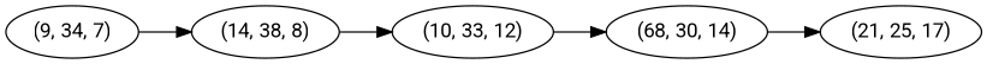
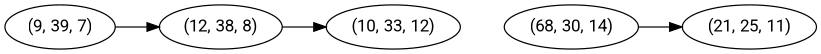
  digraph {
    fontname=Roboto
    rankdir=LR
    node [fontname=Roboto]
    edge [fontname=Roboto]
-   "(9, 39, 7)" [label="(9, 34, 7)"]
-   "(12, 38, 8)" [label="(14, 38, 8)"]
+   "(9, 39, 7)"
+   "(12, 38, 8)"
    n3 [label="(10, 33, 12)"]
    n4 [label="(68, 30, 14)"]
-   "(21, 25, 17)"
+   "(21, 25, 17)" [label="(21, 25, 11)"]
    "(9, 39, 7)" -> "(12, 38, 8)"
    "(12, 38, 8)" -> n3
-   n3 -> n4
    n4 -> "(21, 25, 17)"
  }
